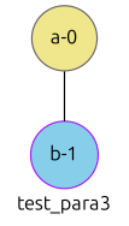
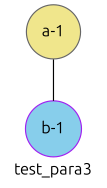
  graph {
    label=test_para3
    fontname=Ubuntu
    node [shape=circle style=filled fontname=Ubuntu]
-   n1 [fillcolor=khaki label="a-0" color=gray40]
+   n1 [fillcolor=khaki label="a-1" color=gray40]
    n2 [fillcolor=skyblue label="b-1" color=purple]
    n1 -- n2 [fontname=Ubuntu]
  }
